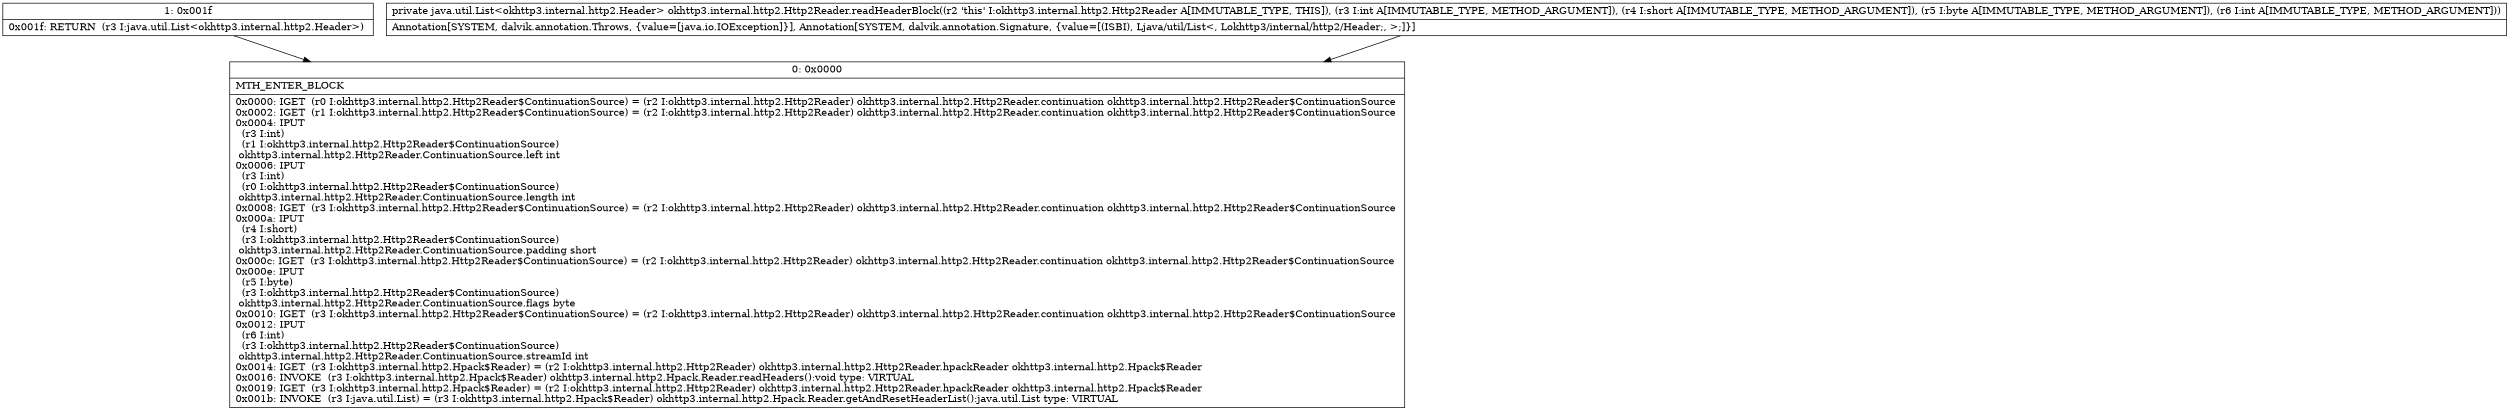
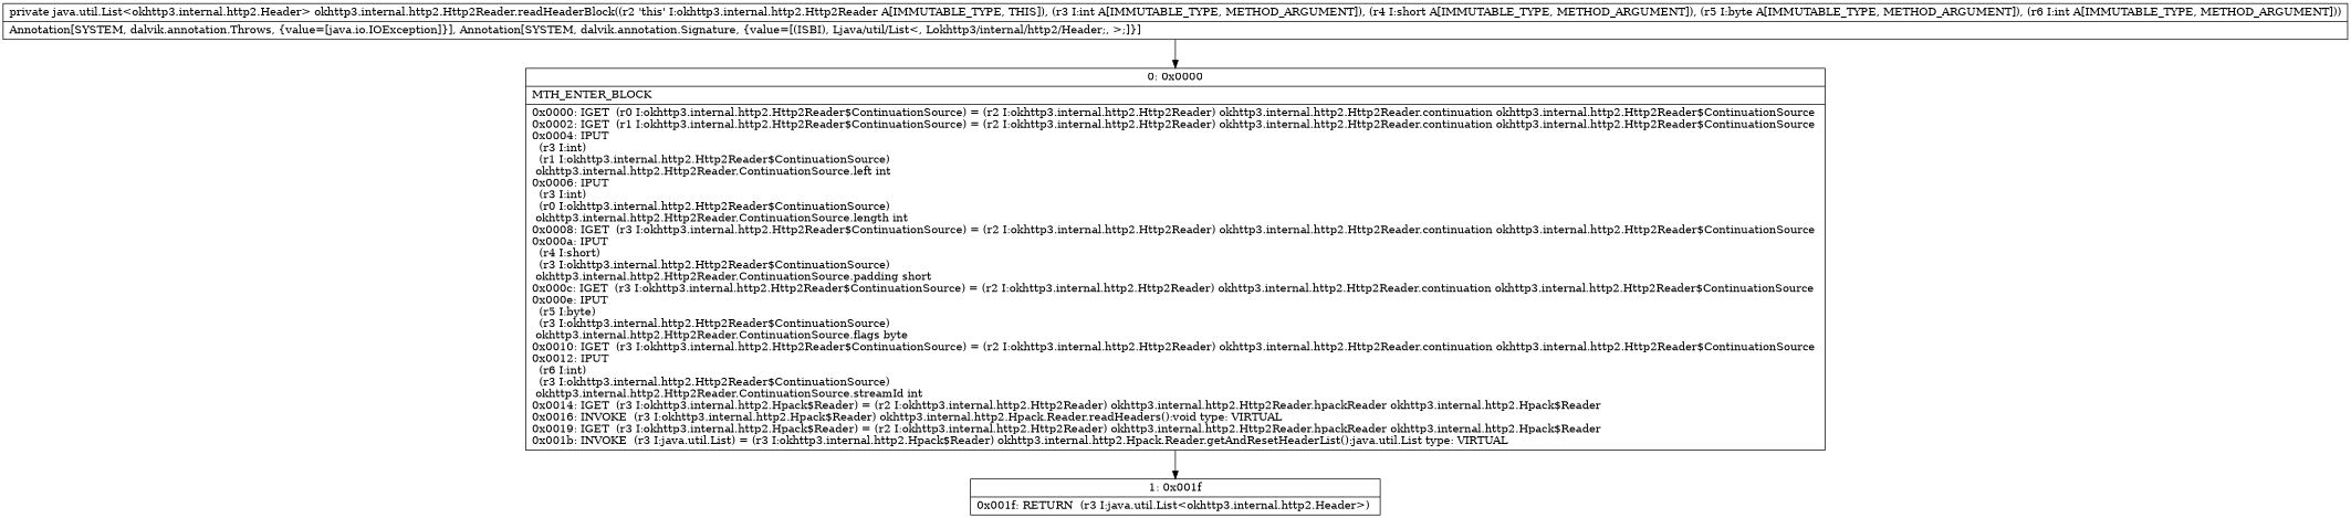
  digraph {
    node [shape=record]
    n1 [label="{0\:\ 0x0000|MTH_ENTER_BLOCK\l|0x0000: IGET  (r0 I:okhttp3.internal.http2.Http2Reader$ContinuationSource) = (r2 I:okhttp3.internal.http2.Http2Reader) okhttp3.internal.http2.Http2Reader.continuation okhttp3.internal.http2.Http2Reader$ContinuationSource \l0x0002: IGET  (r1 I:okhttp3.internal.http2.Http2Reader$ContinuationSource) = (r2 I:okhttp3.internal.http2.Http2Reader) okhttp3.internal.http2.Http2Reader.continuation okhttp3.internal.http2.Http2Reader$ContinuationSource \l0x0004: IPUT  \l  (r3 I:int)\l  (r1 I:okhttp3.internal.http2.Http2Reader$ContinuationSource)\l okhttp3.internal.http2.Http2Reader.ContinuationSource.left int \l0x0006: IPUT  \l  (r3 I:int)\l  (r0 I:okhttp3.internal.http2.Http2Reader$ContinuationSource)\l okhttp3.internal.http2.Http2Reader.ContinuationSource.length int \l0x0008: IGET  (r3 I:okhttp3.internal.http2.Http2Reader$ContinuationSource) = (r2 I:okhttp3.internal.http2.Http2Reader) okhttp3.internal.http2.Http2Reader.continuation okhttp3.internal.http2.Http2Reader$ContinuationSource \l0x000a: IPUT  \l  (r4 I:short)\l  (r3 I:okhttp3.internal.http2.Http2Reader$ContinuationSource)\l okhttp3.internal.http2.Http2Reader.ContinuationSource.padding short \l0x000c: IGET  (r3 I:okhttp3.internal.http2.Http2Reader$ContinuationSource) = (r2 I:okhttp3.internal.http2.Http2Reader) okhttp3.internal.http2.Http2Reader.continuation okhttp3.internal.http2.Http2Reader$ContinuationSource \l0x000e: IPUT  \l  (r5 I:byte)\l  (r3 I:okhttp3.internal.http2.Http2Reader$ContinuationSource)\l okhttp3.internal.http2.Http2Reader.ContinuationSource.flags byte \l0x0010: IGET  (r3 I:okhttp3.internal.http2.Http2Reader$ContinuationSource) = (r2 I:okhttp3.internal.http2.Http2Reader) okhttp3.internal.http2.Http2Reader.continuation okhttp3.internal.http2.Http2Reader$ContinuationSource \l0x0012: IPUT  \l  (r6 I:int)\l  (r3 I:okhttp3.internal.http2.Http2Reader$ContinuationSource)\l okhttp3.internal.http2.Http2Reader.ContinuationSource.streamId int \l0x0014: IGET  (r3 I:okhttp3.internal.http2.Hpack$Reader) = (r2 I:okhttp3.internal.http2.Http2Reader) okhttp3.internal.http2.Http2Reader.hpackReader okhttp3.internal.http2.Hpack$Reader \l0x0016: INVOKE  (r3 I:okhttp3.internal.http2.Hpack$Reader) okhttp3.internal.http2.Hpack.Reader.readHeaders():void type: VIRTUAL \l0x0019: IGET  (r3 I:okhttp3.internal.http2.Hpack$Reader) = (r2 I:okhttp3.internal.http2.Http2Reader) okhttp3.internal.http2.Http2Reader.hpackReader okhttp3.internal.http2.Hpack$Reader \l0x001b: INVOKE  (r3 I:java.util.List) = (r3 I:okhttp3.internal.http2.Hpack$Reader) okhttp3.internal.http2.Hpack.Reader.getAndResetHeaderList():java.util.List type: VIRTUAL \l}"]
    n2 [label="{1\:\ 0x001f|0x001f: RETURN  (r3 I:java.util.List\<okhttp3.internal.http2.Header\>) \l}"]
    n3 [label="{private java.util.List\<okhttp3.internal.http2.Header\> okhttp3.internal.http2.Http2Reader.readHeaderBlock((r2 'this' I:okhttp3.internal.http2.Http2Reader A[IMMUTABLE_TYPE, THIS]), (r3 I:int A[IMMUTABLE_TYPE, METHOD_ARGUMENT]), (r4 I:short A[IMMUTABLE_TYPE, METHOD_ARGUMENT]), (r5 I:byte A[IMMUTABLE_TYPE, METHOD_ARGUMENT]), (r6 I:int A[IMMUTABLE_TYPE, METHOD_ARGUMENT]))  | Annotation[SYSTEM, dalvik.annotation.Throws, \{value=[java.io.IOException]\}], Annotation[SYSTEM, dalvik.annotation.Signature, \{value=[(ISBI), Ljava\/util\/List\<, Lokhttp3\/internal\/http2\/Header;, \>;]\}]\l}"]
-   n2 -> n1
+   n1 -> n2
    n3 -> n1
  }
